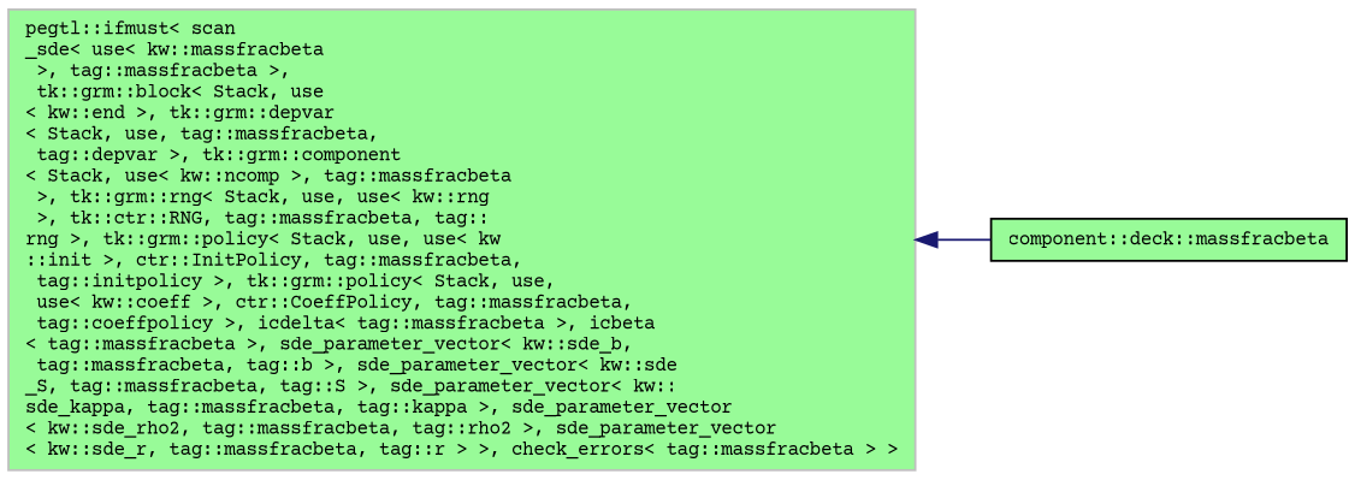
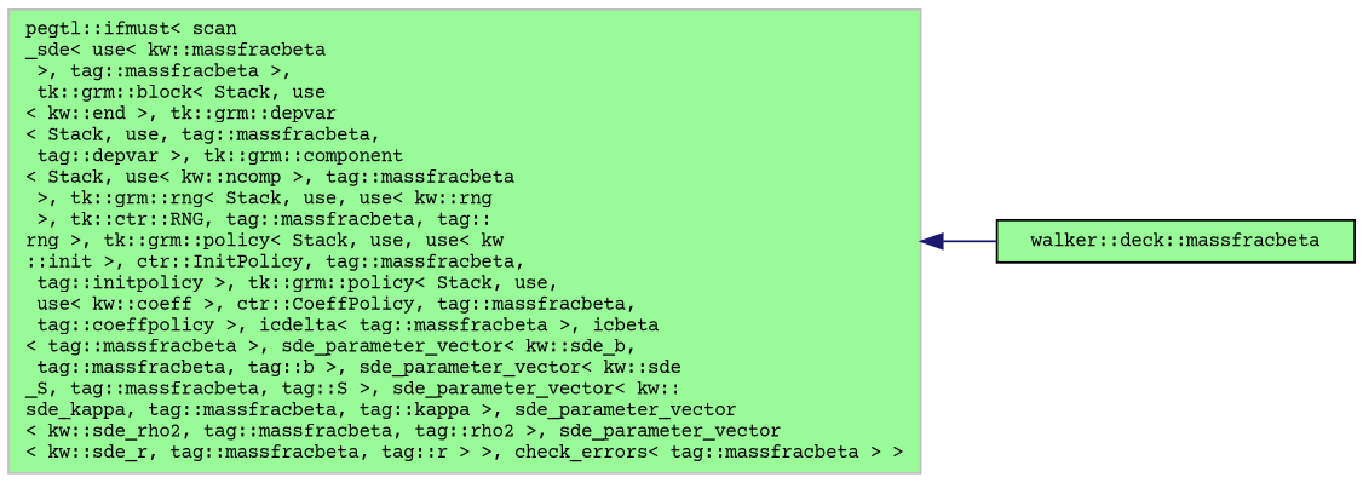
  digraph {
    rankdir=LR
    fontname="Courier Prime"
    node [fillcolor=palegreen fontname="Courier Prime" fontsize=9 shape=record style=filled]
-   n1 [color=black fontcolor=black height=0.2 label="component::deck::massfracbeta" width=0.4]
+   n1 [color=black fontcolor=black height=0.2 label="walker::deck::massfracbeta" width=0.4]
    n2 [color=grey75 height=0.2 label="pegtl::ifmust\< scan\l_sde\< use\< kw::massfracbeta\l \>, tag::massfracbeta \>,\l tk::grm::block\< Stack, use\l\< kw::end \>, tk::grm::depvar\l\< Stack, use, tag::massfracbeta,\l tag::depvar \>, tk::grm::component\l\< Stack, use\< kw::ncomp \>, tag::massfracbeta\l \>, tk::grm::rng\< Stack, use, use\< kw::rng\l \>, tk::ctr::RNG, tag::massfracbeta, tag::\lrng \>, tk::grm::policy\< Stack, use, use\< kw\l::init \>, ctr::InitPolicy, tag::massfracbeta,\l tag::initpolicy \>, tk::grm::policy\< Stack, use,\l use\< kw::coeff \>, ctr::CoeffPolicy, tag::massfracbeta,\l tag::coeffpolicy \>, icdelta\< tag::massfracbeta \>, icbeta\l\< tag::massfracbeta \>, sde_parameter_vector\< kw::sde_b,\l tag::massfracbeta, tag::b \>, sde_parameter_vector\< kw::sde\l_S, tag::massfracbeta, tag::S \>, sde_parameter_vector\< kw::\lsde_kappa, tag::massfracbeta, tag::kappa \>, sde_parameter_vector\l\< kw::sde_rho2, tag::massfracbeta, tag::rho2 \>, sde_parameter_vector\l\< kw::sde_r, tag::massfracbeta, tag::r \> \>, check_errors\< tag::massfracbeta \> \>" width=0.4]
    n2 -> n1 [color=midnightblue dir=back fontname="Courier Prime" fontsize=9 labelfontname="sans-serif" labelfontsize=9 style=solid]
  }
